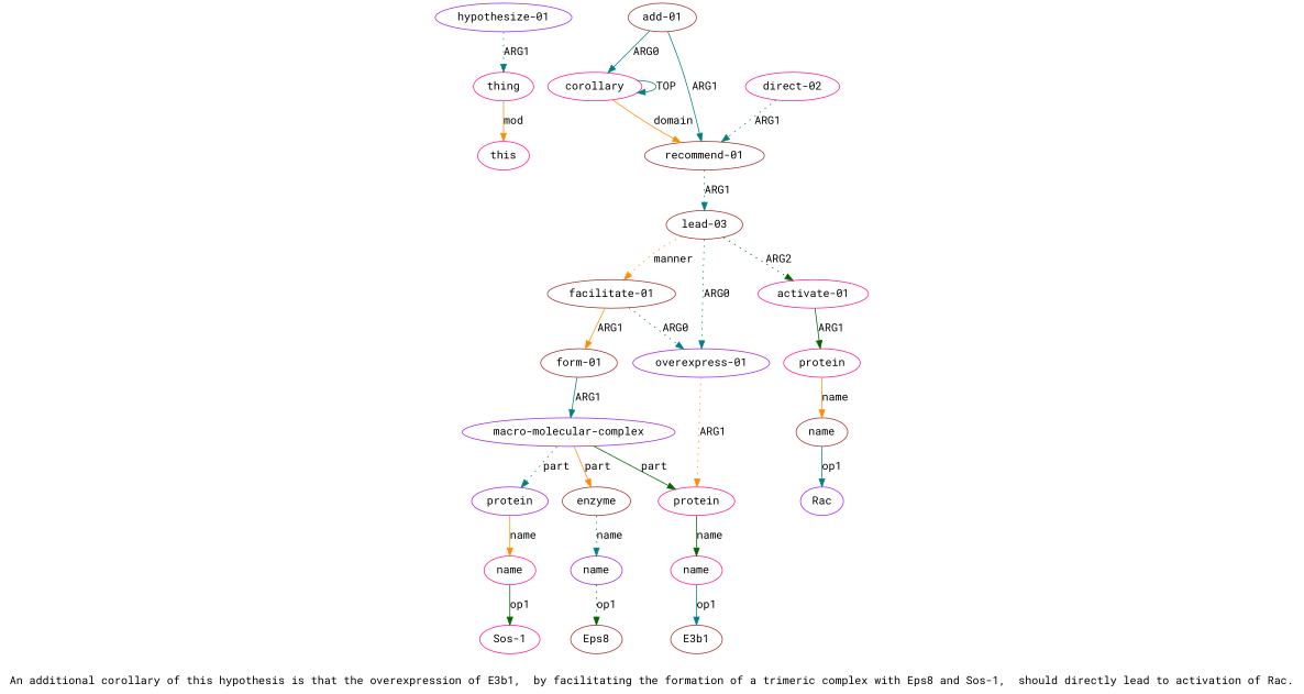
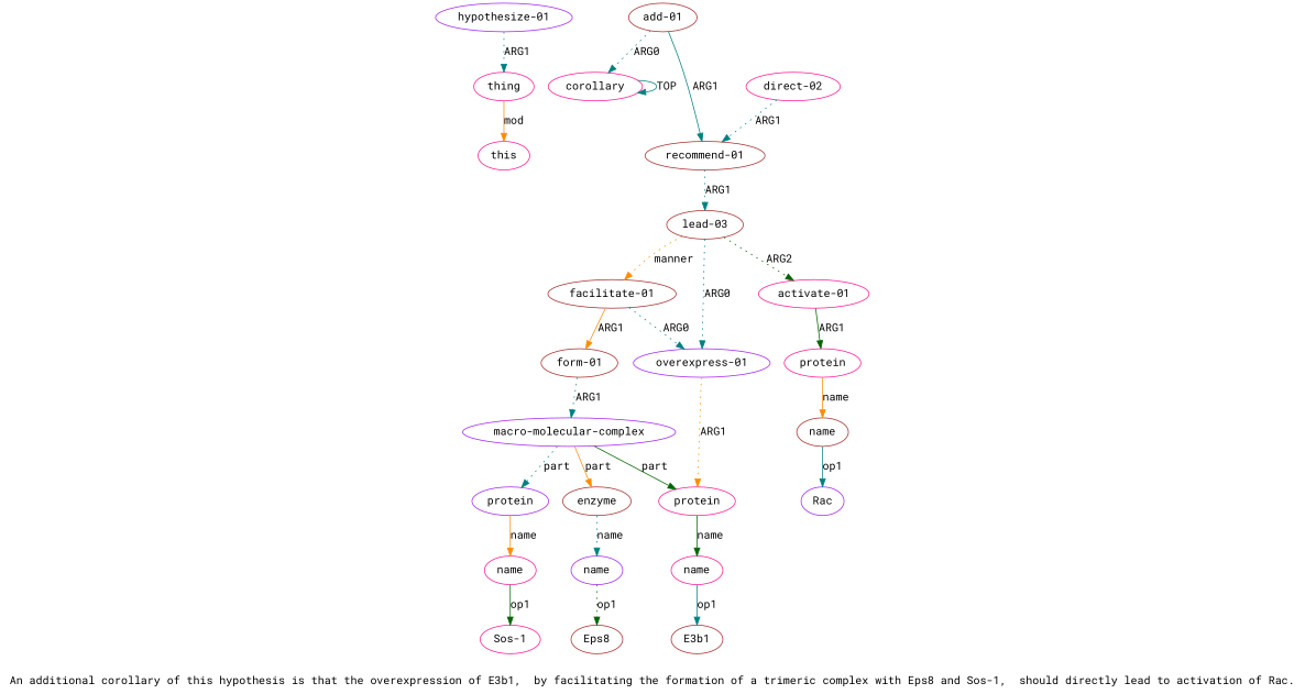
  digraph {
    fontname="Roboto Mono"
    label="An additional corollary of this hypothesis is that the overexpression of E3b1,  by facilitating the formation of a trimeric complex with Eps8 and Sos-1,  should directly lead to activation of Rac."
    node [color=deeppink fontname="Roboto Mono" gold_ind=-1 gold_label=name test_ind=-1 test_label=name]
    edge [color=teal fontname="Roboto Mono" gold_label=ARG1 style=solid test_label=ARG1]
    n1 [gold_ind=20 gold_label=this label=this test_ind=20 test_label=this]
    n2 [color=purple gold_label=Rac label=Rac test_label=Rac]
    n3 [gold_label="Sos-1" label="Sos-1" test_label="Sos-1"]
    n4 [color=brown gold_label=E3b1 label=E3b1 test_label=E3b1]
    n5 [color=purple gold_ind=15 gold_label=protein label=protein test_ind=15 test_label=protein]
    n6 [gold_ind=16 label=name test_ind=16]
    n7 [color=purple gold_ind=14 label=name test_ind=14]
    n8 [color=brown gold_label=Eps8 label=Eps8 test_label=Eps8]
    n9 [color=brown gold_ind=17 gold_label="add-01" label="add-01" test_ind=17 test_label="add-01"]
    n10 [gold_ind=0 gold_label=corollary label=corollary test_ind=0 test_label=corollary]
    n11 [color=brown gold_ind=1 gold_label="recommend-01" label="recommend-01" test_ind=1 test_label="recommend-01"]
    n12 [gold_ind=18 gold_label=thing label=thing test_ind=18 test_label=thing]
    n13 [color=brown gold_ind=2 gold_label="lead-03" label="lead-03" test_ind=2 test_label="lead-03"]
    n14 [color=brown gold_ind=11 gold_label="form-01" label="form-01" test_ind=11 test_label="form-01"]
    n15 [color=purple gold_ind=12 gold_label="macro-molecular-complex" label="macro-molecular-complex" test_ind=12 test_label="macro-molecular-complex"]
    n16 [color=brown gold_ind=13 gold_label=enzyme label=enzyme test_ind=13 test_label=enzyme]
    n17 [gold_ind=4 gold_label=protein label=protein test_ind=4 test_label=protein]
    n18 [gold_ind=5 label=name test_ind=5]
    n19 [color=brown gold_ind=10 gold_label="facilitate-01" label="facilitate-01" test_ind=10 test_label="facilitate-01"]
    n20 [color=purple gold_ind=3 gold_label="overexpress-01" label="overexpress-01" test_ind=3 test_label="overexpress-01"]
    n21 [color=purple gold_ind=19 gold_label="hypothesize-01" label="hypothesize-01" test_ind=19 test_label="hypothesize-01"]
    n22 [gold_ind=6 gold_label="activate-01" label="activate-01" test_ind=6 test_label="activate-01"]
    n23 [gold_ind=7 gold_label=protein label=protein test_ind=7 test_label=protein]
    n24 [color=brown gold_ind=8 label=name test_ind=8]
    n25 [gold_ind=9 gold_label="direct-02" label="direct-02" test_ind=9 test_label="direct-02"]
    n5 -> n6 [color=darkorange gold_label=name label=name test_label=name]
    n6 -> n3 [color=darkgreen gold_label=op1 label=op1 test_label=op1]
    n7 -> n8 [color=darkgreen gold_label=op1 label=op1 style=dotted test_label=op1]
-   n9 -> n10 [gold_label=ARG0 label=ARG0 test_label=ARG0]
+   n9 -> n10 [gold_label=ARG0 label=ARG0 style=dotted test_label=ARG0]
    n9 -> n11 [label=ARG1]
    n10 -> n10 [gold_label=TOP label=TOP test_label=TOP]
-   n10 -> n11 [color=darkorange gold_label=domain label=domain test_label=domain]
    n11 -> n13 [label=ARG1 style=dotted]
    n12 -> n1 [color=darkorange gold_label=mod label=mod test_label=mod]
    n13 -> n19 [color=darkorange gold_label=manner label=manner style=dotted test_label=manner]
    n13 -> n20 [gold_label=ARG0 label=ARG0 style=dotted test_label=ARG0]
    n13 -> n22 [color=darkgreen gold_label=ARG2 label=ARG2 style=dotted test_label=ARG2]
-   n14 -> n15 [label=ARG1]
+   n14 -> n15 [label=ARG1 style=dotted]
    n15 -> n5 [gold_label=part label=part style=dotted test_label=part]
    n15 -> n16 [color=darkorange gold_label=part label=part test_label=part]
    n15 -> n17 [color=darkgreen gold_label=part label=part test_label=part]
    n16 -> n7 [gold_label=name label=name style=dotted test_label=name]
    n17 -> n18 [color=darkgreen gold_label=name label=name test_label=name]
    n18 -> n4 [gold_label=op1 label=op1 test_label=op1]
    n19 -> n14 [color=darkorange label=ARG1]
    n19 -> n20 [gold_label=ARG0 label=ARG0 style=dotted test_label=ARG0]
    n20 -> n17 [color=darkorange label=ARG1 style=dotted]
    n21 -> n12 [label=ARG1 style=dotted]
    n22 -> n23 [color=darkgreen label=ARG1]
    n23 -> n24 [color=darkorange gold_label=name label=name test_label=name]
    n24 -> n2 [gold_label=op1 label=op1 test_label=op1]
    n25 -> n11 [label=ARG1 style=dotted]
  }
